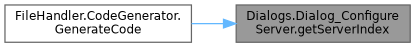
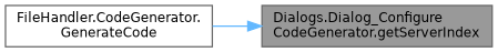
  digraph {
    rankdir=RL
    node [fontname=Helvetica fontsize=10 shape=box style=filled]
-   n1 [color=gray40 fillcolor=grey60 fontcolor=black height=0.2 label="Dialogs.Dialog_Configure\lServer.getServerIndex" width=0.4]
+   n1 [color=gray40 fillcolor=grey60 fontcolor=black height=0.2 label="Dialogs.Dialog_Configure\lCodeGenerator.getServerIndex" width=0.4]
    n2 [color=grey40 fillcolor=white height=0.2 label="FileHandler.CodeGenerator.\lGenerateCode" width=0.4]
    n1 -> n2 [color=steelblue1 dir=back fontname=Helvetica fontsize=10 labelfontname=Helvetica labelfontsize=10 style=solid]
  }
